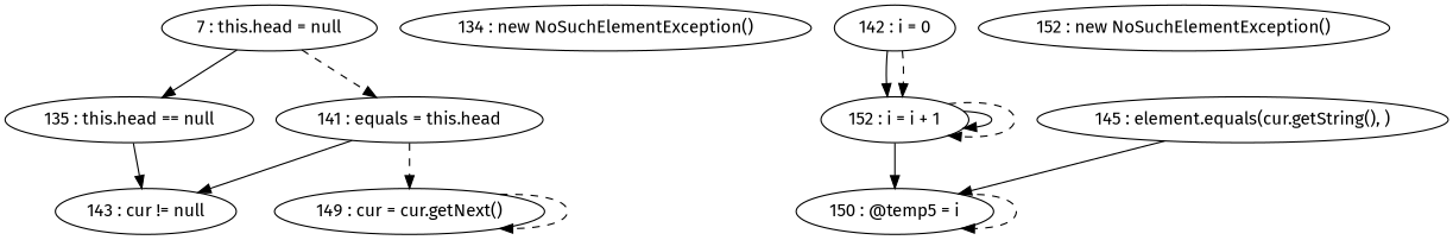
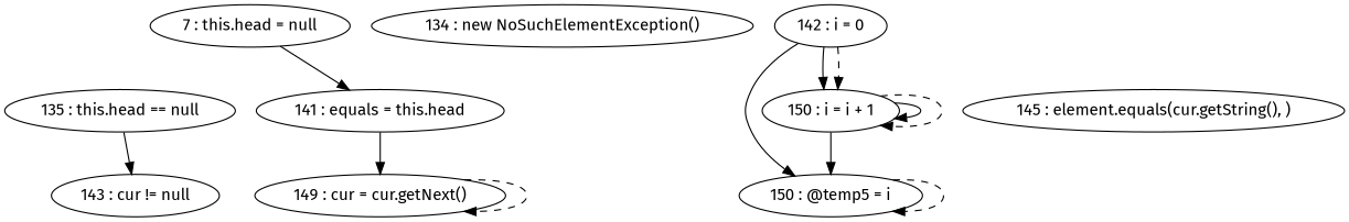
  digraph {
    fontname="Fira Sans"
    node [fontname="Fira Sans"]
    edge [fontname="Fira Sans"]
    "7 : this.head = null"
    "135 : this.head == null"
    n3 [label="141 : equals = this.head"]
    "143 : cur != null"
    "149 : cur = cur.getNext()"
    n6 [label="134 : new NoSuchElementException()"]
    "142 : i = 0"
    "150 : @temp5 = i"
-   "150 : i = i + 1" [label="152 : i = i + 1"]
+   "150 : i = i + 1"
    "145 : element.equals(cur.getString(), )"
-   "152 : new NoSuchElementException()"
-   "7 : this.head = null" -> "135 : this.head == null"
-   "7 : this.head = null" -> n3 [style=dashed]
+   "7 : this.head = null" -> n3
    "135 : this.head == null" -> "143 : cur != null"
-   n3 -> "143 : cur != null"
-   n3 -> "149 : cur = cur.getNext()" [style=dashed]
+   n3 -> "149 : cur = cur.getNext()" [style=solid]
    "149 : cur = cur.getNext()" -> "149 : cur = cur.getNext()" [style=dashed]
-   "145 : element.equals(cur.getString(), )" -> "150 : @temp5 = i"
+   "142 : i = 0" -> "150 : @temp5 = i"
    "142 : i = 0" -> "150 : i = i + 1"
    "142 : i = 0" -> "150 : i = i + 1" [style=dashed]
    "150 : @temp5 = i" -> "150 : @temp5 = i" [style=dashed]
    "150 : i = i + 1" -> "150 : @temp5 = i"
    "150 : i = i + 1" -> "150 : i = i + 1"
    "150 : i = i + 1" -> "150 : i = i + 1" [style=dashed]
  }
